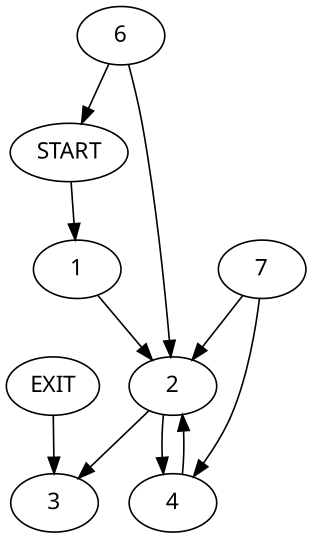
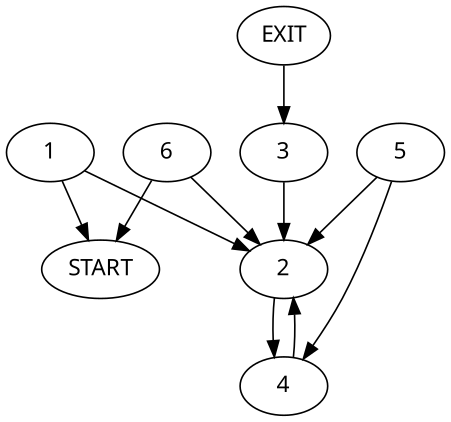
  digraph {
    fontname="Noto Sans"
    node [fontname="Noto Sans"]
    edge [fontname="Noto Sans"]
    n1 [label=START]
    1
    2
    6
    n5 [label=EXIT]
    3
    4
-   5 [label=7]
-   n1 -> 1
+   5
+   1 -> n1
    1 -> 2
-   2 -> 3
+   3 -> 2
    2 -> 4
    6 -> n1
    6 -> 2
    n5 -> 3
    4 -> 2
    5 -> 2
    5 -> 4
  }
